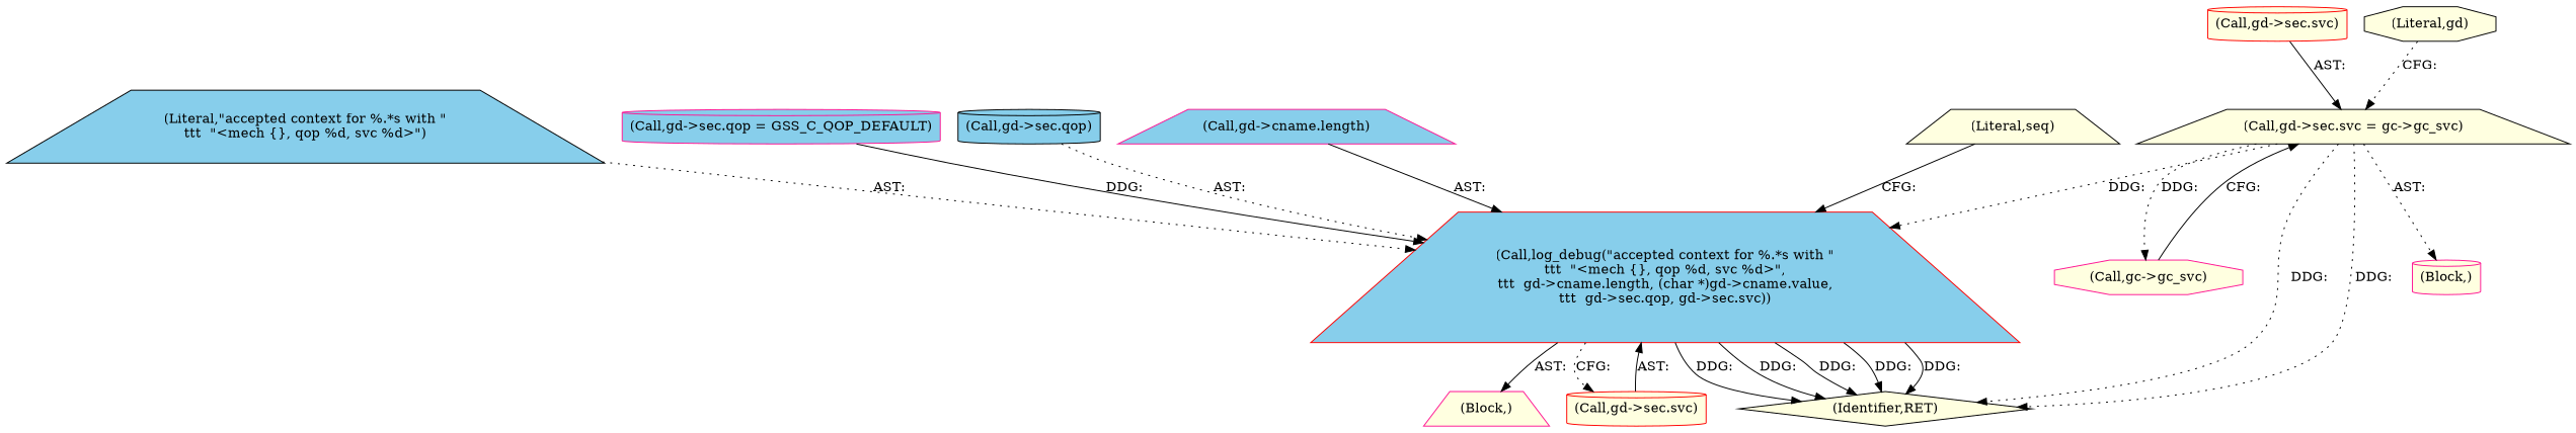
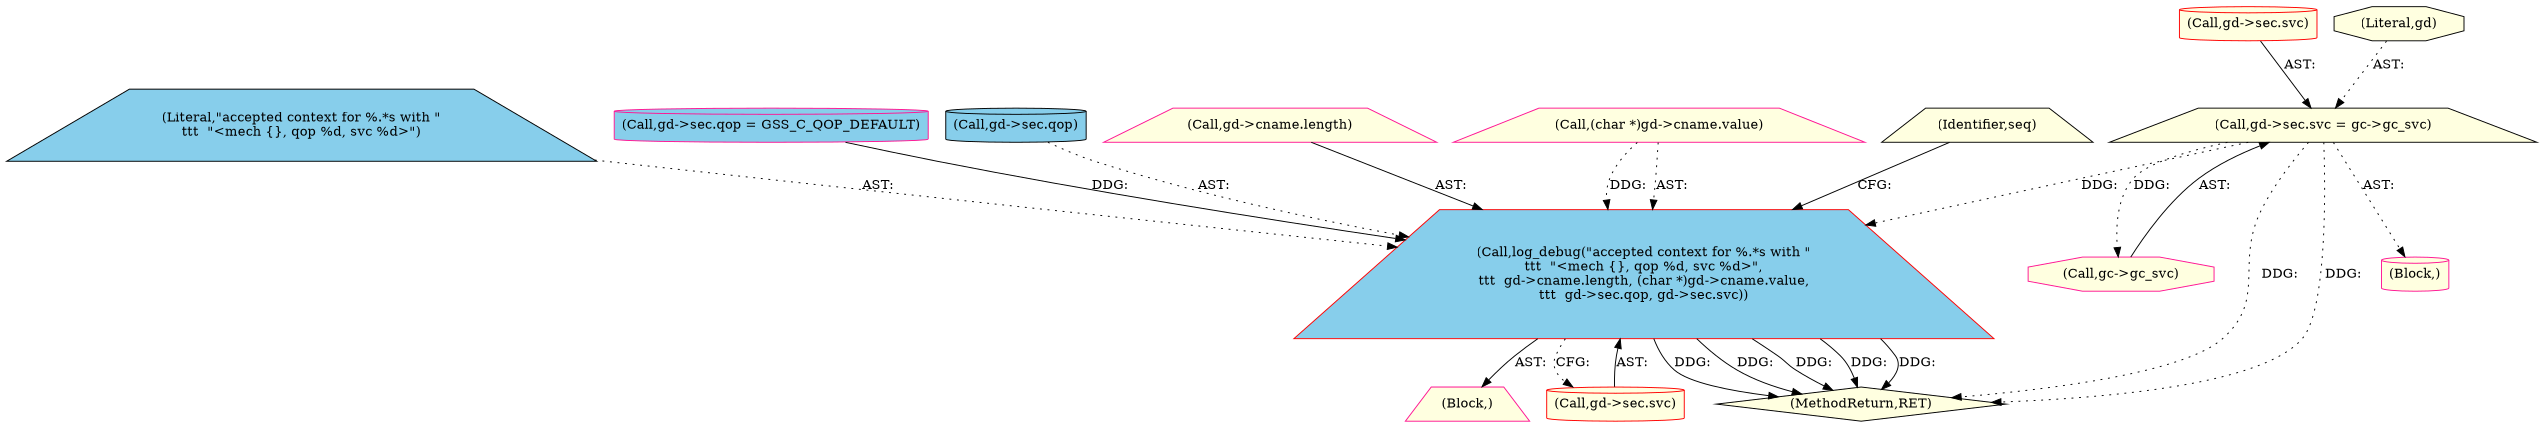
  digraph {
    node [color=black fillcolor=lightyellow shape=trapezium style=filled]
    edge [style=solid]
    n1 [label="(Call,gd->sec.svc = gc->gc_svc)"]
    n2 [color=red fillcolor=skyblue label="(Call,log_debug(\"accepted context for %.*s with \"\n\t\t\t  \"<mech {}, qop %d, svc %d>\",\n\t\t\t  gd->cname.length, (char *)gd->cname.value,\n\t\t\t  gd->sec.qop, gd->sec.svc))"]
    n3 [color=deeppink label="(Call,gc->gc_svc)" shape=octagon]
-   n4 [label="(Identifier,RET)" shape=diamond]
+   n4 [label="(MethodReturn,RET)" shape=diamond]
    n5 [color=deeppink label="(Block,)" shape=cylinder]
    n6 [color=deeppink label="(Block,)"]
    n7 [color=red label="(Call,gd->sec.svc)" shape=cylinder]
    n8 [fillcolor=skyblue label="(Literal,\"accepted context for %.*s with \"\n\t\t\t  \"<mech {}, qop %d, svc %d>\")"]
    n9 [color=deeppink fillcolor=skyblue label="(Call,gd->sec.qop = GSS_C_QOP_DEFAULT)" shape=cylinder]
    n10 [fillcolor=skyblue label="(Call,gd->sec.qop)" shape=cylinder]
-   n11 [color=deeppink fillcolor=skyblue label="(Call,gd->cname.length)"]
+   n11 [color=deeppink label="(Call,gd->cname.length)"]
    n12 [color=red label="(Call,gd->sec.svc)" shape=cylinder]
-   n14 [label="(Literal,seq)"]
+   n13 [color=deeppink label="(Call,(char *)gd->cname.value)"]
+   n14 [label="(Identifier,seq)"]
    n15 [label="(Literal,gd)" shape=octagon]
    n1 -> n2 [label="DDG: " style=dotted]
    n1 -> n3 [label="DDG: " style=dotted]
    n1 -> n4 [label="DDG: " style=dotted]
    n1 -> n4 [label="DDG: " style=dotted]
    n1 -> n5 [label="AST: " style=dotted]
    n2 -> n4 [label="DDG: "]
    n2 -> n4 [label="DDG: "]
    n2 -> n4 [label="DDG: "]
    n2 -> n4 [label="DDG: "]
    n2 -> n4 [label="DDG: "]
    n2 -> n6 [label="AST: "]
    n2 -> n7 [label="CFG: " style=dotted]
-   n3 -> n1 [label="CFG: "]
+   n3 -> n1 [label="AST: "]
    n7 -> n2 [label="AST: "]
    n8 -> n2 [label="AST: " style=dotted]
    n9 -> n2 [label="DDG: "]
    n10 -> n2 [label="AST: " style=dotted]
    n11 -> n2 [label="AST: "]
    n12 -> n1 [label="AST: "]
+   n13 -> n2 [label="AST: " style=dotted]
+   n13 -> n2 [label="DDG: " style=dotted]
    n14 -> n2 [label="CFG: "]
-   n15 -> n1 [label="CFG: " style=dotted]
+   n15 -> n1 [label="AST: " style=dotted]
  }
